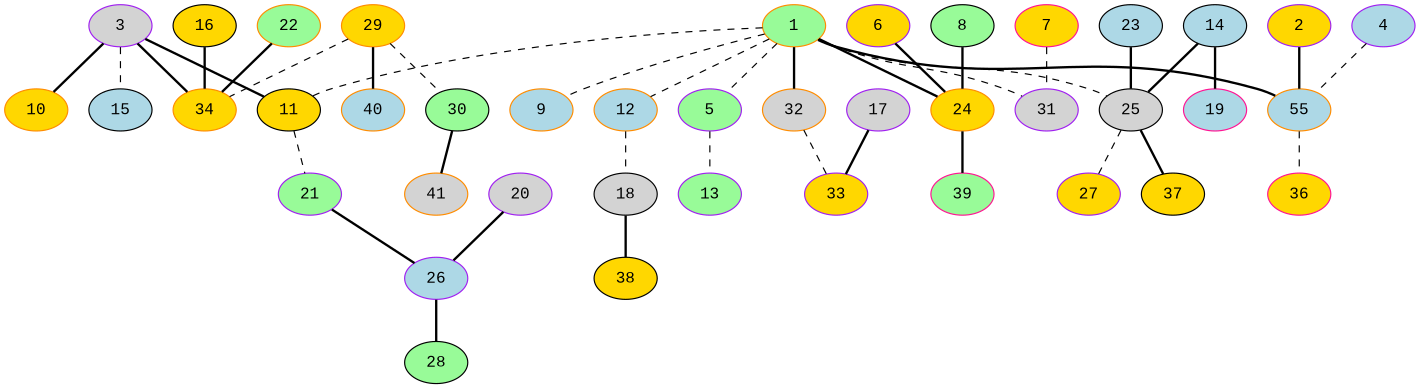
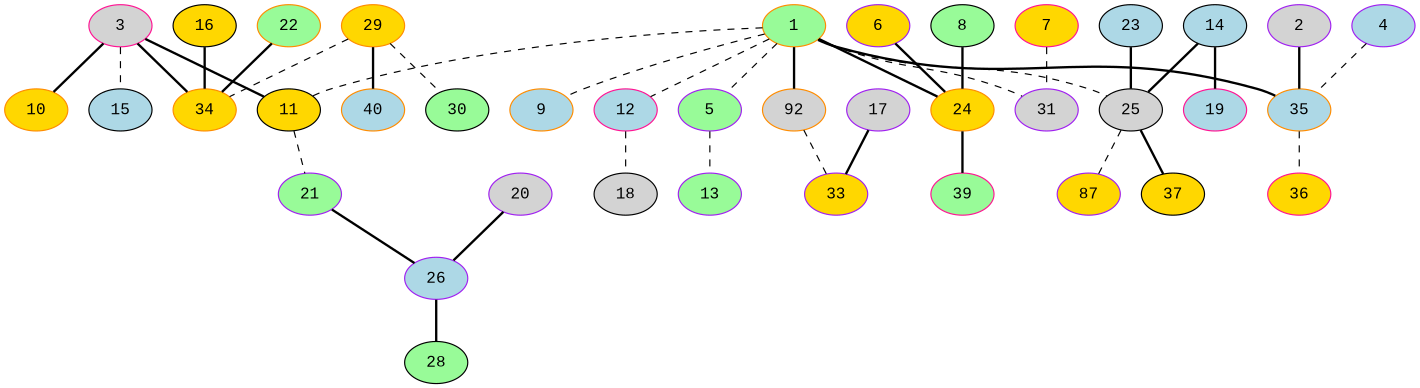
  graph {
    fontname="Liberation Mono"
    node [color=purple fillcolor=gold fontname="Liberation Mono" style=filled]
    edge [fontname="Liberation Mono" style=bold weight=1.0]
    1 [color=darkorange fillcolor=palegreen]
    5 [fillcolor=palegreen]
    9 [color=darkorange fillcolor=lightblue]
    11 [color=black]
-   12 [color=darkorange fillcolor=lightblue]
+   12 [color=deeppink fillcolor=lightblue]
    24 [color=darkorange]
    25 [color=black fillcolor=lightgrey]
    31 [fillcolor=lightgrey]
-   32 [color=darkorange fillcolor=lightgrey]
-   35 [color=darkorange fillcolor=lightblue label=55]
+   32 [color=darkorange fillcolor=lightgrey label=92]
+   35 [color=darkorange fillcolor=lightblue]
    13 [fillcolor=palegreen]
    21 [fillcolor=palegreen]
    18 [color=black fillcolor=lightgrey]
    39 [color=deeppink fillcolor=palegreen]
-   27
+   27 [label=87]
    37 [color=black]
    33
    36 [color=deeppink]
-   2
-   3 [fillcolor=lightgrey]
+   2 [fillcolor=lightgrey]
+   3 [color=deeppink fillcolor=lightgrey]
    10 [color=darkorange]
    15 [color=black fillcolor=lightblue]
    34 [color=darkorange]
    4 [fillcolor=lightblue]
    6
    7 [color=deeppink]
    8 [color=black fillcolor=palegreen]
    26 [fillcolor=lightblue]
-   38 [color=black]
    14 [color=black fillcolor=lightblue]
    19 [color=deeppink fillcolor=lightblue]
    16 [color=black]
    17 [fillcolor=lightgrey]
    20 [fillcolor=lightgrey]
    28 [color=black fillcolor=palegreen]
    22 [color=darkorange fillcolor=palegreen]
    23 [color=black fillcolor=lightblue]
    29 [color=darkorange]
    30 [color=black fillcolor=palegreen]
    40 [color=darkorange fillcolor=lightblue]
-   41 [color=darkorange fillcolor=lightgrey]
    1 -- 5 [style=dashed]
    1 -- 9 [style=dashed]
    1 -- 11 [style=dashed]
    1 -- 12 [style=dashed]
    1 -- 24
    1 -- 25 [style=dashed]
    1 -- 31 [style=dashed]
    1 -- 32
    1 -- 35
    5 -- 13 [style=dashed]
    11 -- 21 [style=dashed]
    12 -- 18 [style=dashed]
    24 -- 39
    25 -- 27 [style=dashed]
    25 -- 37
    32 -- 33 [style=dashed]
    35 -- 36 [style=dashed]
    21 -- 26
-   18 -- 38
    2 -- 35
    3 -- 11
    3 -- 10
    3 -- 15 [style=dashed]
    3 -- 34
    4 -- 35 [style=dashed]
    6 -- 24
    7 -- 31 [style=dashed]
    8 -- 24
    26 -- 28
    14 -- 25
    14 -- 19
    16 -- 34
    17 -- 33
    20 -- 26
    22 -- 34
    23 -- 25
    29 -- 34 [style=dashed]
    29 -- 30 [style=dashed]
    29 -- 40
-   30 -- 41
  }
